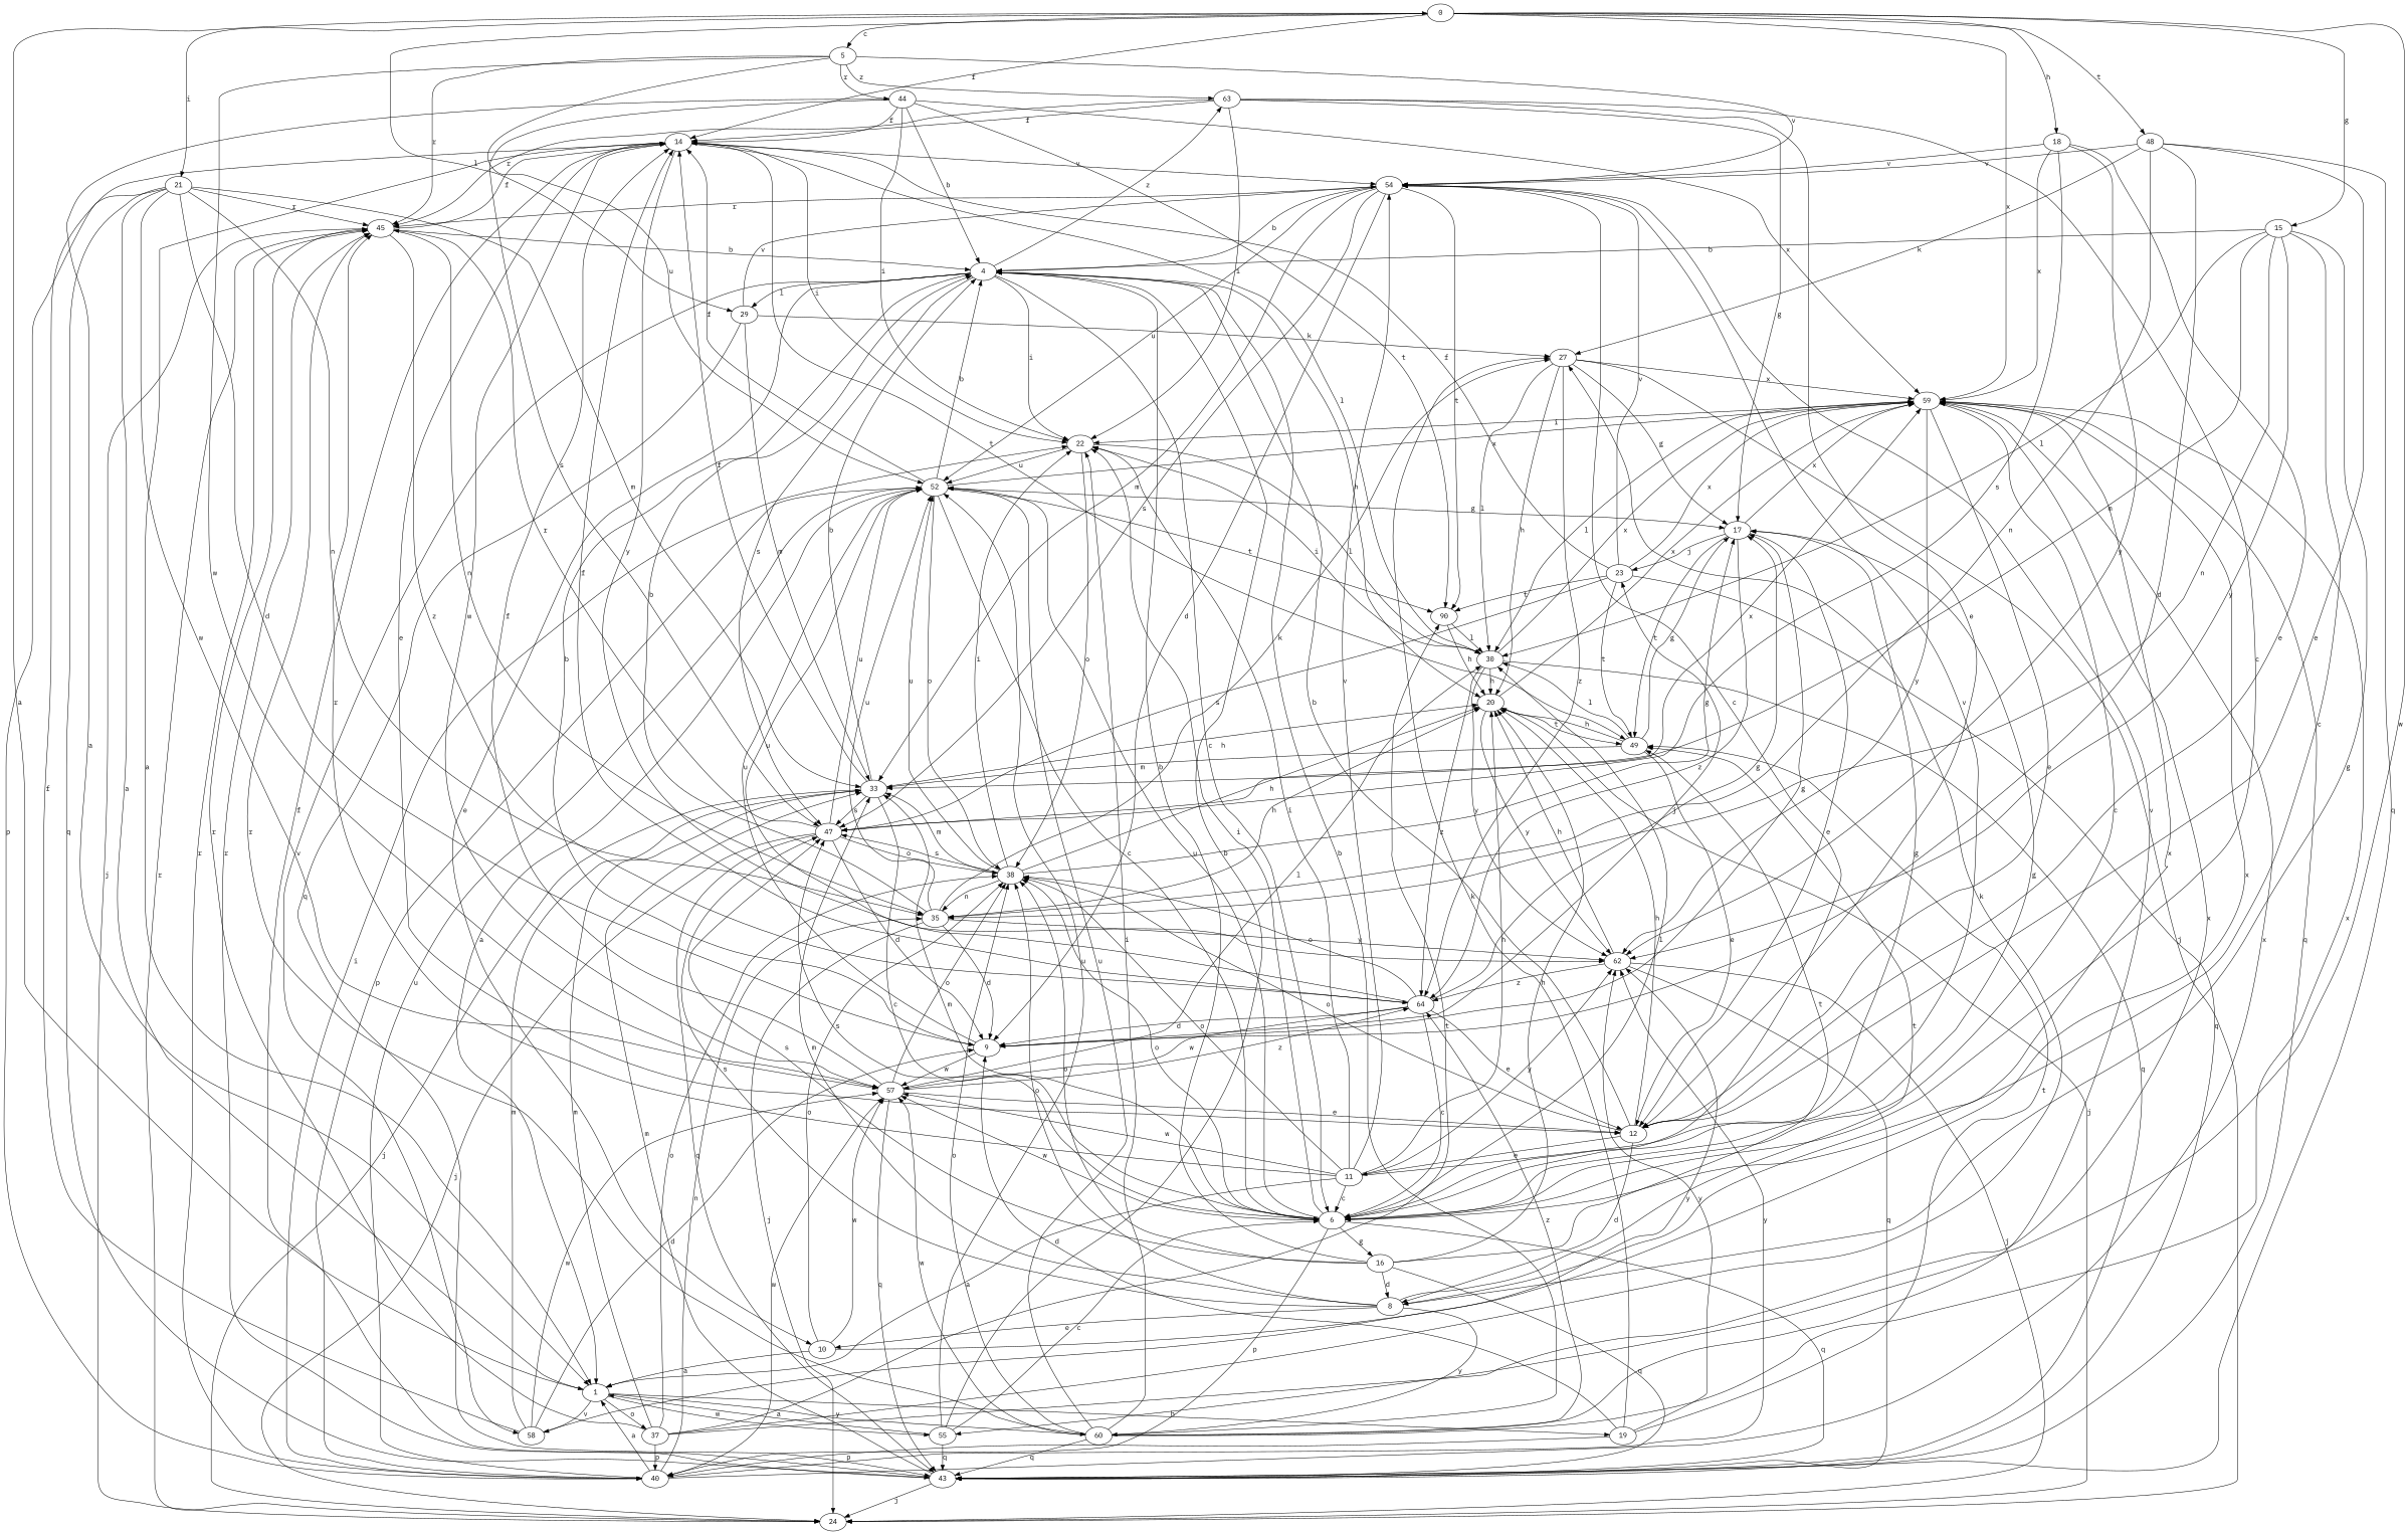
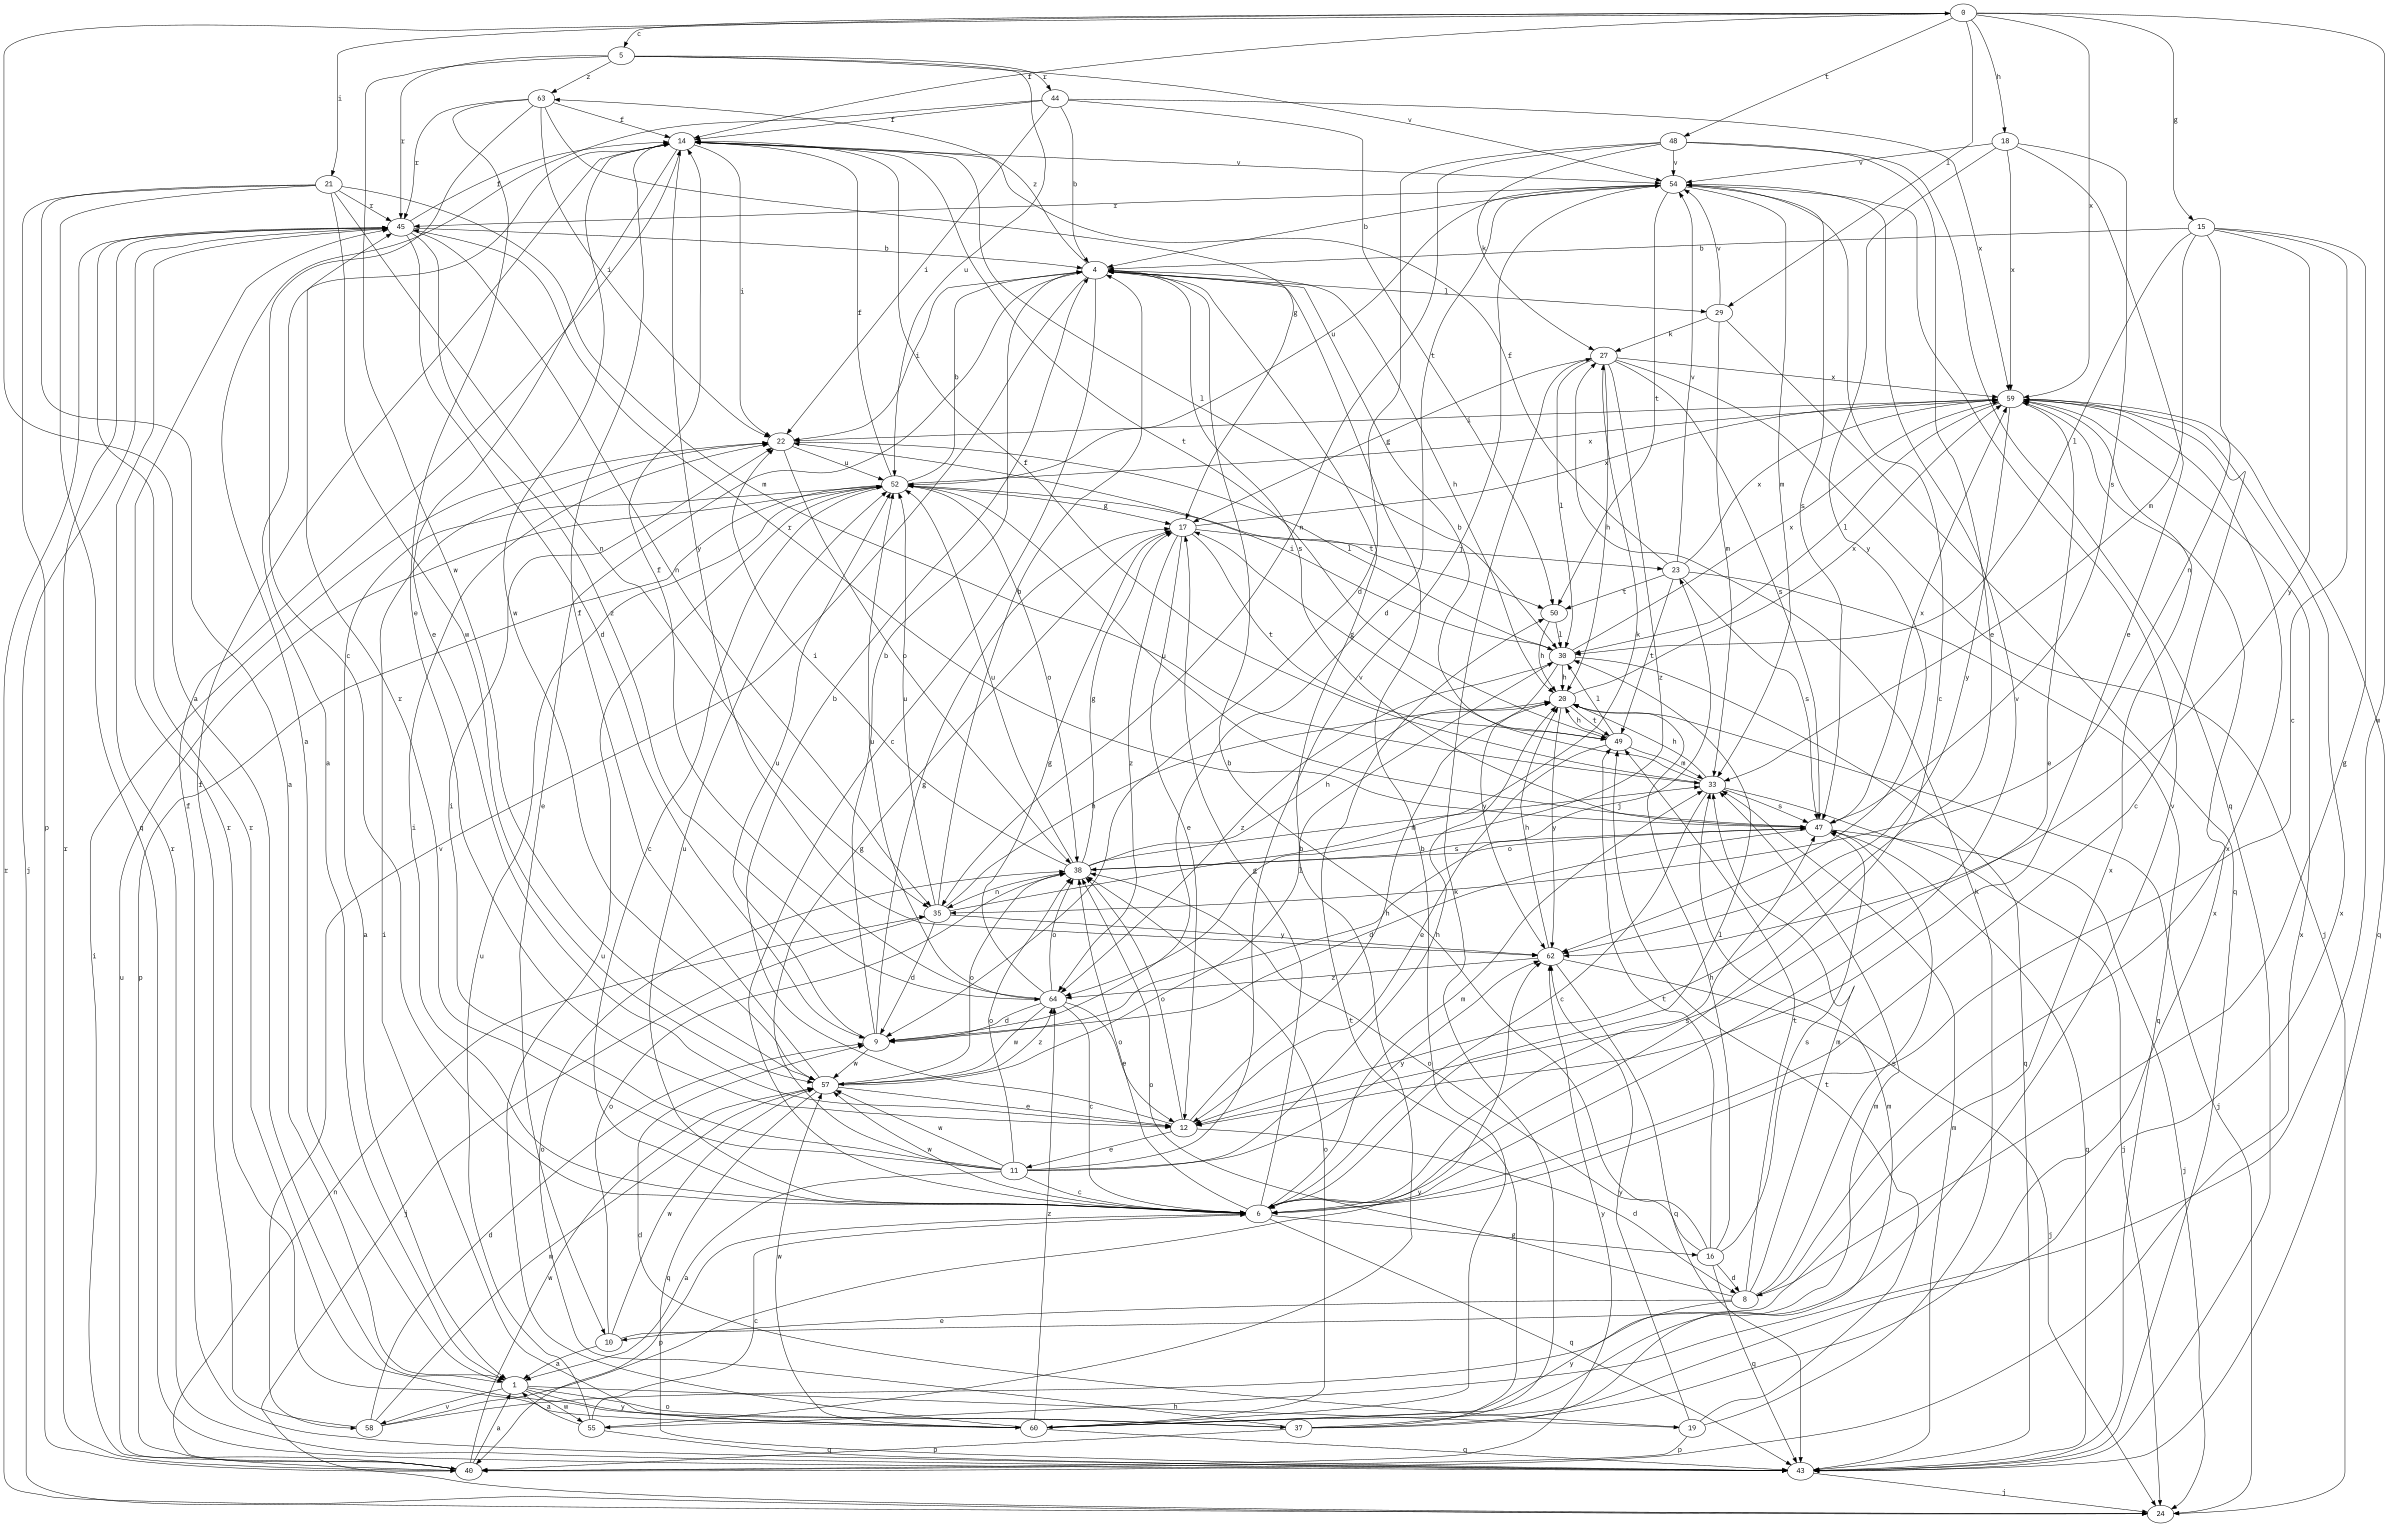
  strict digraph {
    fontname="IBM Plex Mono"
    node [fontname="IBM Plex Mono"]
    edge [fontname="IBM Plex Mono"]
    0
    5
    14
    15
    18
    21
    29
    48
    55
    59
    63
    44
    45
    52
    54
    57
    1
    22
    30
    49
    62
    12
    4
    6
    33
    8
    35
    47
    40
    43
    9
    27
    19
    37
    n35 [label=58]
    60
    38
-   50 [label=90]
+   50
    64
    10
    20
    16
    17
    24
    23
    11
    0 -> 5 [label=c]
    0 -> 14 [label=f]
    0 -> 15 [label=g]
    0 -> 18 [label=h]
    0 -> 21 [label=i]
    0 -> 29 [label=l]
    0 -> 48 [label=t]
    0 -> 55 [label=w]
    0 -> 59 [label=x]
    5 -> 63 [label=z]
    5 -> 44 [label=r]
    5 -> 45 [label=r]
    5 -> 52 [label=u]
    5 -> 54 [label=v]
    5 -> 57 [label=w]
    14 -> 54 [label=v]
    14 -> 57 [label=w]
    14 -> 1 [label=a]
    14 -> 22 [label=i]
    14 -> 30 [label=l]
    14 -> 49 [label=t]
    14 -> 62 [label=y]
    14 -> 12 [label=e]
    15 -> 30 [label=l]
    15 -> 62 [label=y]
    15 -> 4 [label=b]
    15 -> 6 [label=c]
    15 -> 33 [label=m]
    15 -> 8 [label=g]
    15 -> 35 [label=n]
    18 -> 59 [label=x]
    18 -> 54 [label=v]
    18 -> 62 [label=y]
    18 -> 12 [label=e]
    18 -> 47 [label=s]
    21 -> 45 [label=r]
    21 -> 57 [label=w]
    21 -> 1 [label=a]
    21 -> 33 [label=m]
    21 -> 35 [label=n]
    21 -> 40 [label=p]
    21 -> 43 [label=q]
-   21 -> 9 [label=d]
+   45 -> 9 [label=d]
    29 -> 54 [label=v]
    29 -> 33 [label=m]
    29 -> 43 [label=q]
    29 -> 27 [label=k]
    48 -> 54 [label=v]
    48 -> 12 [label=e]
    48 -> 35 [label=n]
    48 -> 43 [label=q]
    48 -> 9 [label=d]
    48 -> 27 [label=k]
    55 -> 52 [label=u]
    55 -> 1 [label=a]
    55 -> 4 [label=b]
    55 -> 6 [label=c]
    55 -> 43 [label=q]
    59 -> 22 [label=i]
    59 -> 30 [label=l]
    59 -> 62 [label=y]
    59 -> 12 [label=e]
    59 -> 6 [label=c]
    59 -> 43 [label=q]
    63 -> 14 [label=f]
    63 -> 45 [label=r]
    63 -> 22 [label=i]
    63 -> 12 [label=e]
    63 -> 6 [label=c]
    63 -> 17 [label=g]
    44 -> 14 [label=f]
    44 -> 59 [label=x]
    44 -> 1 [label=a]
    44 -> 22 [label=i]
    44 -> 4 [label=b]
    44 -> 50 [label=t]
    45 -> 14 [label=f]
    45 -> 4 [label=b]
    45 -> 35 [label=n]
    45 -> 64 [label=z]
    45 -> 24 [label=j]
    52 -> 14 [label=f]
    52 -> 59 [label=x]
    52 -> 1 [label=a]
    52 -> 4 [label=b]
    52 -> 6 [label=c]
    52 -> 40 [label=p]
    52 -> 38 [label=o]
    52 -> 50 [label=t]
    52 -> 17 [label=g]
    54 -> 45 [label=r]
    54 -> 52 [label=u]
    54 -> 4 [label=b]
    54 -> 6 [label=c]
    54 -> 33 [label=m]
    54 -> 47 [label=s]
    54 -> 9 [label=d]
    54 -> 50 [label=t]
    57 -> 14 [label=f]
    57 -> 30 [label=l]
    57 -> 12 [label=e]
    57 -> 43 [label=q]
    57 -> 38 [label=o]
    57 -> 64 [label=z]
    1 -> 0 [label=a]
    1 -> 55 [label=w]
    1 -> 19 [label=h]
    1 -> 37 [label=o]
    1 -> n35 [label=v]
    1 -> 60 [label=y]
    22 -> 52 [label=u]
    22 -> 30 [label=l]
    22 -> 38 [label=o]
    30 -> 59 [label=x]
    30 -> 22 [label=i]
    30 -> 62 [label=y]
    30 -> 43 [label=q]
    30 -> 64 [label=z]
    30 -> 20 [label=h]
    49 -> 30 [label=l]
    49 -> 12 [label=e]
    49 -> 33 [label=m]
    49 -> 20 [label=h]
    49 -> 17 [label=g]
    62 -> 43 [label=q]
    62 -> 64 [label=z]
    62 -> 20 [label=h]
    62 -> 24 [label=j]
    12 -> 4 [label=b]
    12 -> 8 [label=d]
    12 -> 38 [label=o]
    12 -> 20 [label=h]
    12 -> 11 [label=e]
    4 -> 29 [label=l]
    4 -> 63 [label=z]
    4 -> 22 [label=i]
    4 -> 6 [label=c]
    4 -> 47 [label=s]
    4 -> n35 [label=v]
    4 -> 10 [label=e]
    4 -> 20 [label=h]
    6 -> 52 [label=u]
    6 -> 54 [label=v]
    6 -> 57 [label=w]
    6 -> 22 [label=i]
    6 -> 30 [label=l]
    6 -> 33 [label=m]
    6 -> 47 [label=s]
    6 -> 40 [label=p]
    6 -> 43 [label=q]
    6 -> 38 [label=o]
    6 -> 16 [label=g]
    6 -> 17 [label=g]
    33 -> 14 [label=f]
    33 -> 4 [label=b]
    33 -> 6 [label=c]
    33 -> 47 [label=s]
    33 -> 20 [label=h]
    33 -> 24 [label=j]
    8 -> 59 [label=x]
    8 -> 49 [label=t]
    8 -> 33 [label=m]
    8 -> 47 [label=s]
    8 -> 60 [label=y]
    8 -> 38 [label=o]
    8 -> 10 [label=e]
    35 -> 52 [label=u]
    35 -> 62 [label=y]
    35 -> 4 [label=b]
    35 -> 9 [label=d]
    35 -> 27 [label=k]
    35 -> 20 [label=h]
    35 -> 24 [label=j]
    47 -> 59 [label=x]
    47 -> 45 [label=r]
    47 -> 52 [label=u]
    47 -> 43 [label=q]
    47 -> 9 [label=d]
    47 -> 38 [label=o]
    47 -> 24 [label=j]
    40 -> 59 [label=x]
    40 -> 45 [label=r]
    40 -> 52 [label=u]
    40 -> 57 [label=w]
    40 -> 1 [label=a]
    40 -> 22 [label=i]
    40 -> 62 [label=y]
    40 -> 35 [label=n]
    43 -> 14 [label=f]
    43 -> 45 [label=r]
    43 -> 33 [label=m]
    43 -> 24 [label=j]
    9 -> 52 [label=u]
    9 -> 57 [label=w]
    9 -> 4 [label=b]
    9 -> 17 [label=g]
    9 -> 23 [label=j]
    27 -> 59 [label=x]
    27 -> 30 [label=l]
-   44 -> 47 [label=s]
+   27 -> 47 [label=s]
    27 -> 64 [label=z]
    27 -> 20 [label=h]
    27 -> 17 [label=g]
    27 -> 24 [label=j]
    19 -> 49 [label=t]
    19 -> 62 [label=y]
    19 -> 40 [label=p]
    19 -> 9 [label=d]
    19 -> 27 [label=k]
    37 -> 59 [label=x]
    37 -> 45 [label=r]
    37 -> 33 [label=m]
    37 -> 40 [label=p]
    37 -> 27 [label=k]
    37 -> 38 [label=o]
    37 -> 50 [label=t]
    n35 -> 14 [label=f]
    n35 -> 57 [label=w]
    n35 -> 62 [label=y]
    n35 -> 33 [label=m]
    n35 -> 9 [label=d]
    60 -> 59 [label=x]
    60 -> 45 [label=r]
    60 -> 52 [label=u]
    60 -> 54 [label=v]
    60 -> 57 [label=w]
    60 -> 22 [label=i]
    60 -> 4 [label=b]
    60 -> 43 [label=q]
    60 -> 38 [label=o]
    60 -> 64 [label=z]
    38 -> 52 [label=u]
    38 -> 22 [label=i]
    38 -> 33 [label=m]
    38 -> 35 [label=n]
    38 -> 47 [label=s]
    38 -> 20 [label=h]
    38 -> 17 [label=g]
    50 -> 30 [label=l]
    50 -> 20 [label=h]
    64 -> 14 [label=f]
    64 -> 52 [label=u]
    64 -> 57 [label=w]
    64 -> 12 [label=e]
    64 -> 6 [label=c]
    64 -> 9 [label=d]
    64 -> 38 [label=o]
    64 -> 17 [label=g]
    10 -> 59 [label=x]
    10 -> 57 [label=w]
    10 -> 1 [label=a]
    10 -> 38 [label=o]
    20 -> 59 [label=x]
    20 -> 49 [label=t]
    20 -> 62 [label=y]
    20 -> 24 [label=j]
    16 -> 49 [label=t]
    16 -> 4 [label=b]
    16 -> 8 [label=d]
    16 -> 47 [label=s]
    16 -> 43 [label=q]
    16 -> 38 [label=o]
    16 -> 20 [label=h]
    17 -> 59 [label=x]
    17 -> 49 [label=t]
    17 -> 12 [label=e]
    17 -> 64 [label=z]
    17 -> 23 [label=j]
    24 -> 45 [label=r]
    23 -> 14 [label=f]
    23 -> 59 [label=x]
    23 -> 54 [label=v]
    23 -> 49 [label=t]
    23 -> 47 [label=s]
    23 -> 43 [label=q]
    23 -> 50 [label=t]
    11 -> 45 [label=r]
    11 -> 54 [label=v]
    11 -> 57 [label=w]
    11 -> 1 [label=a]
    11 -> 22 [label=i]
    11 -> 62 [label=y]
    11 -> 6 [label=c]
    11 -> 38 [label=o]
    11 -> 20 [label=h]
    11 -> 17 [label=g]
  }
